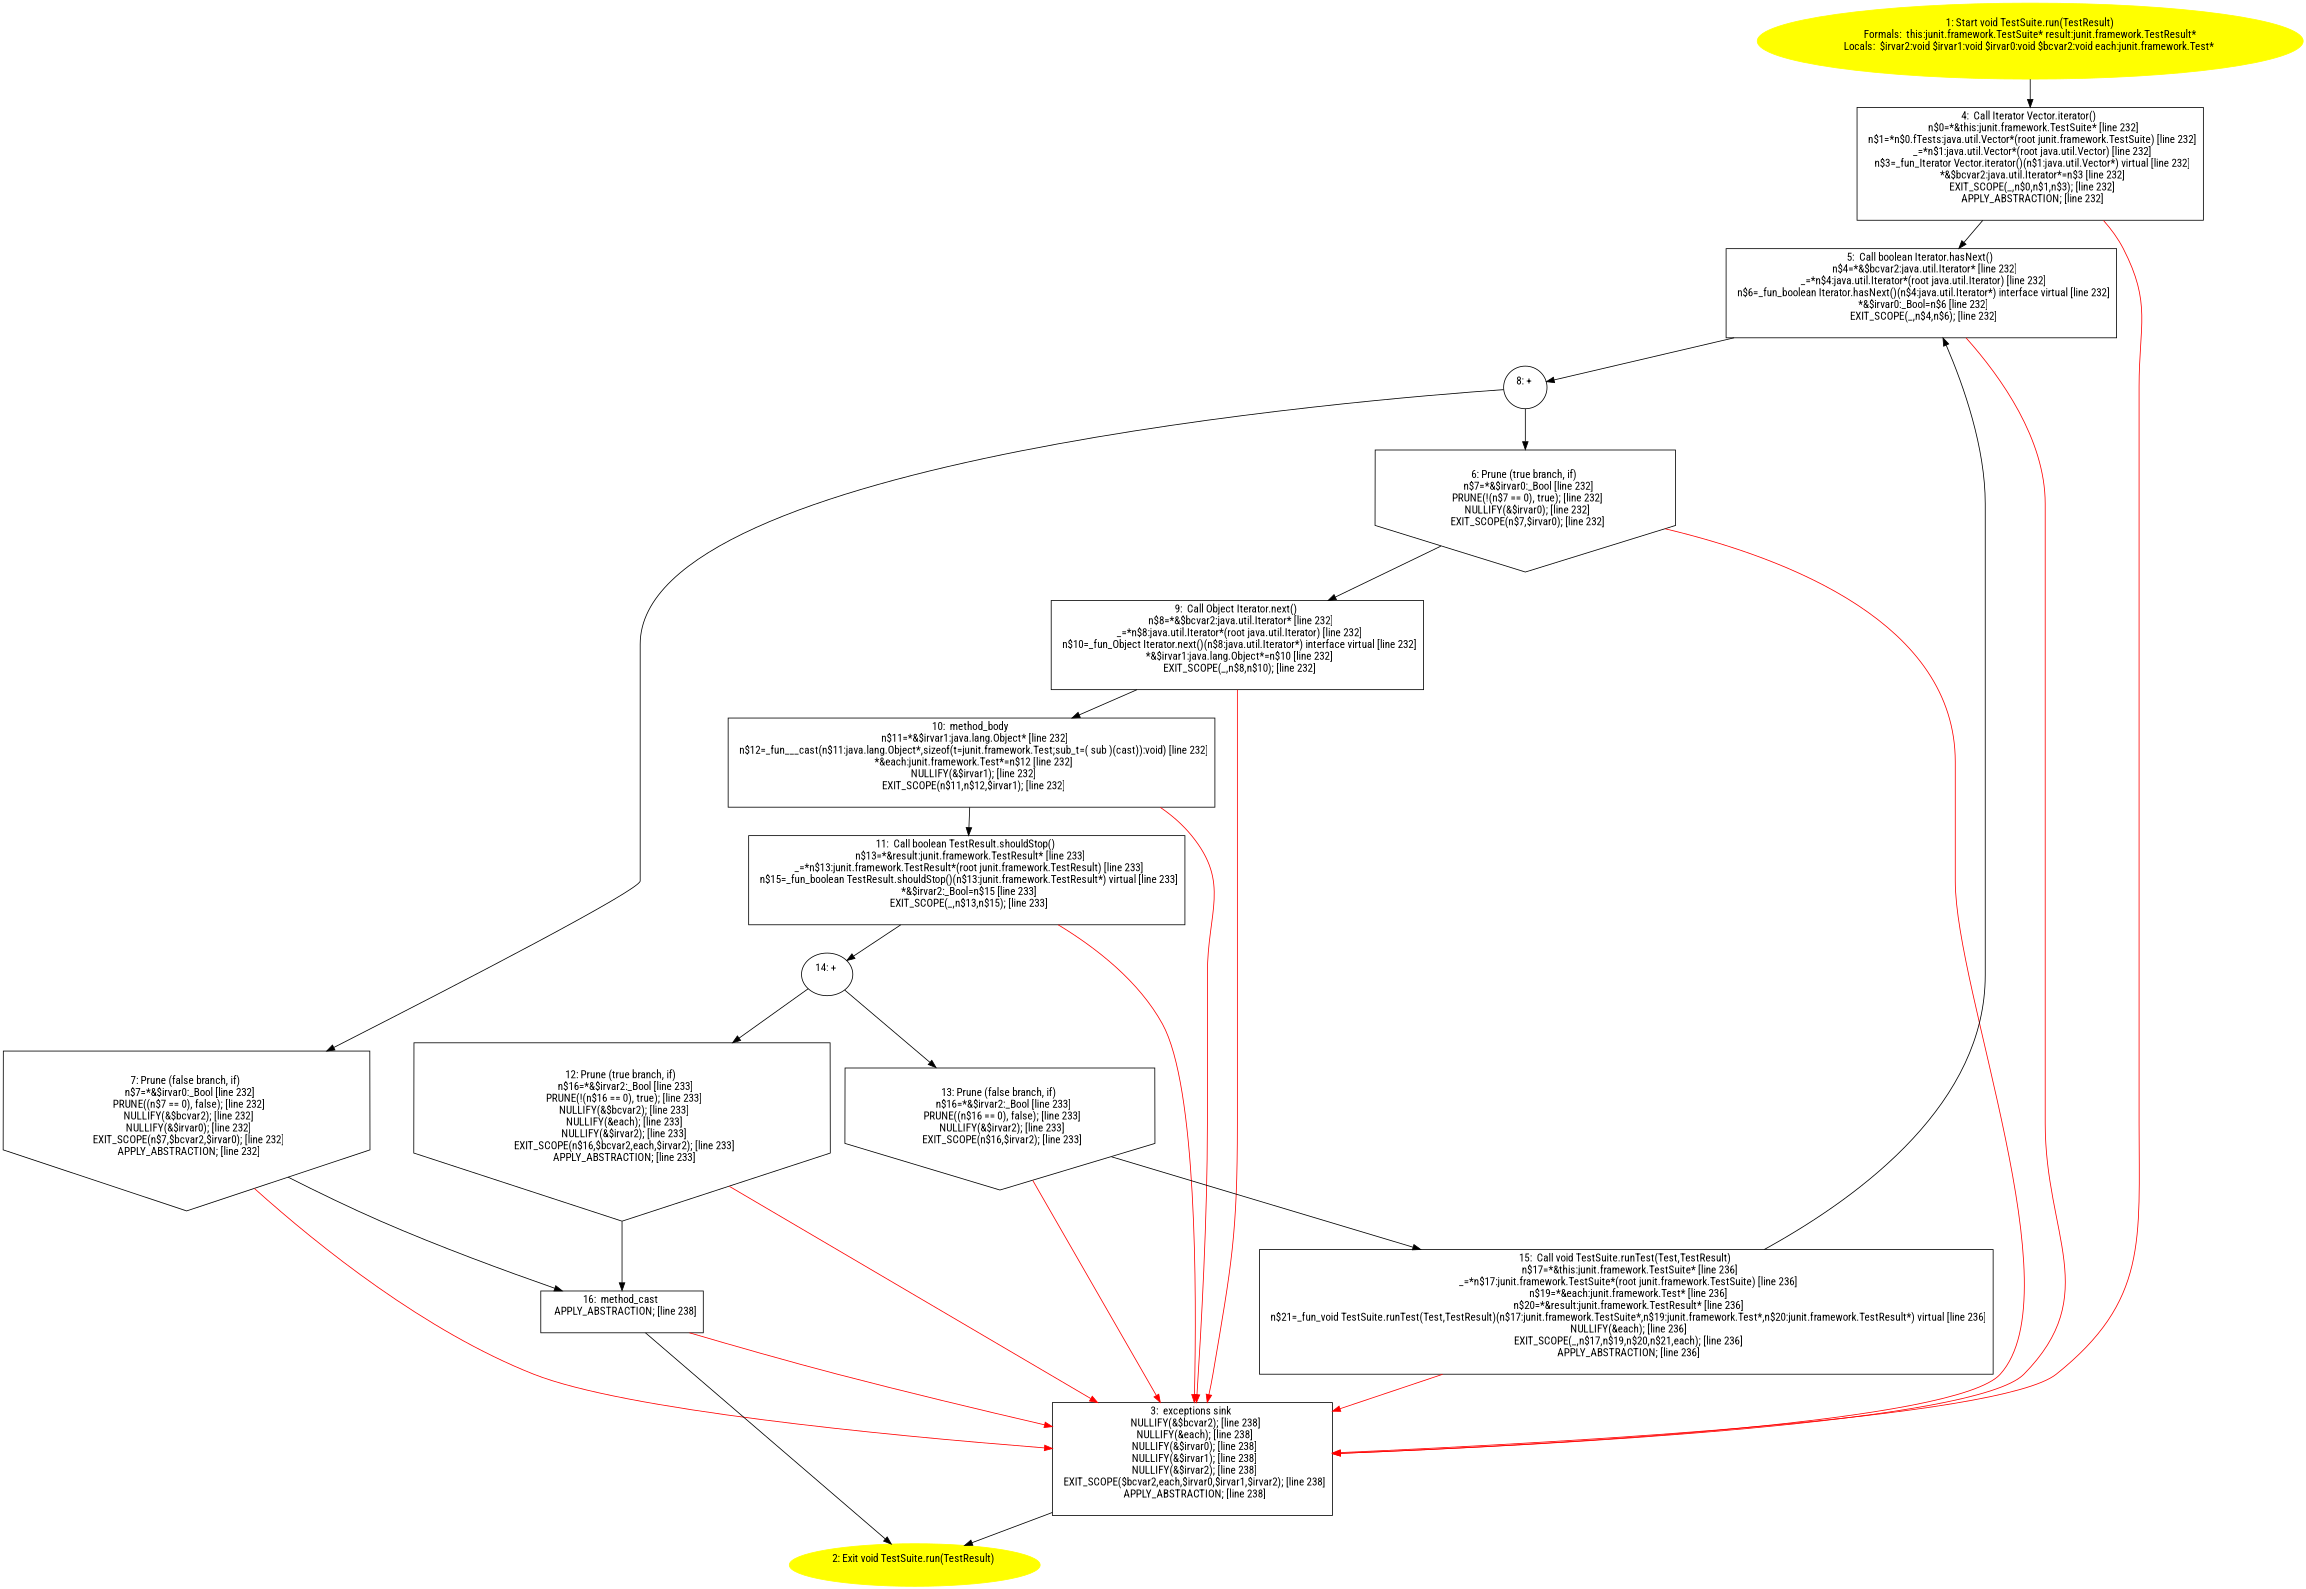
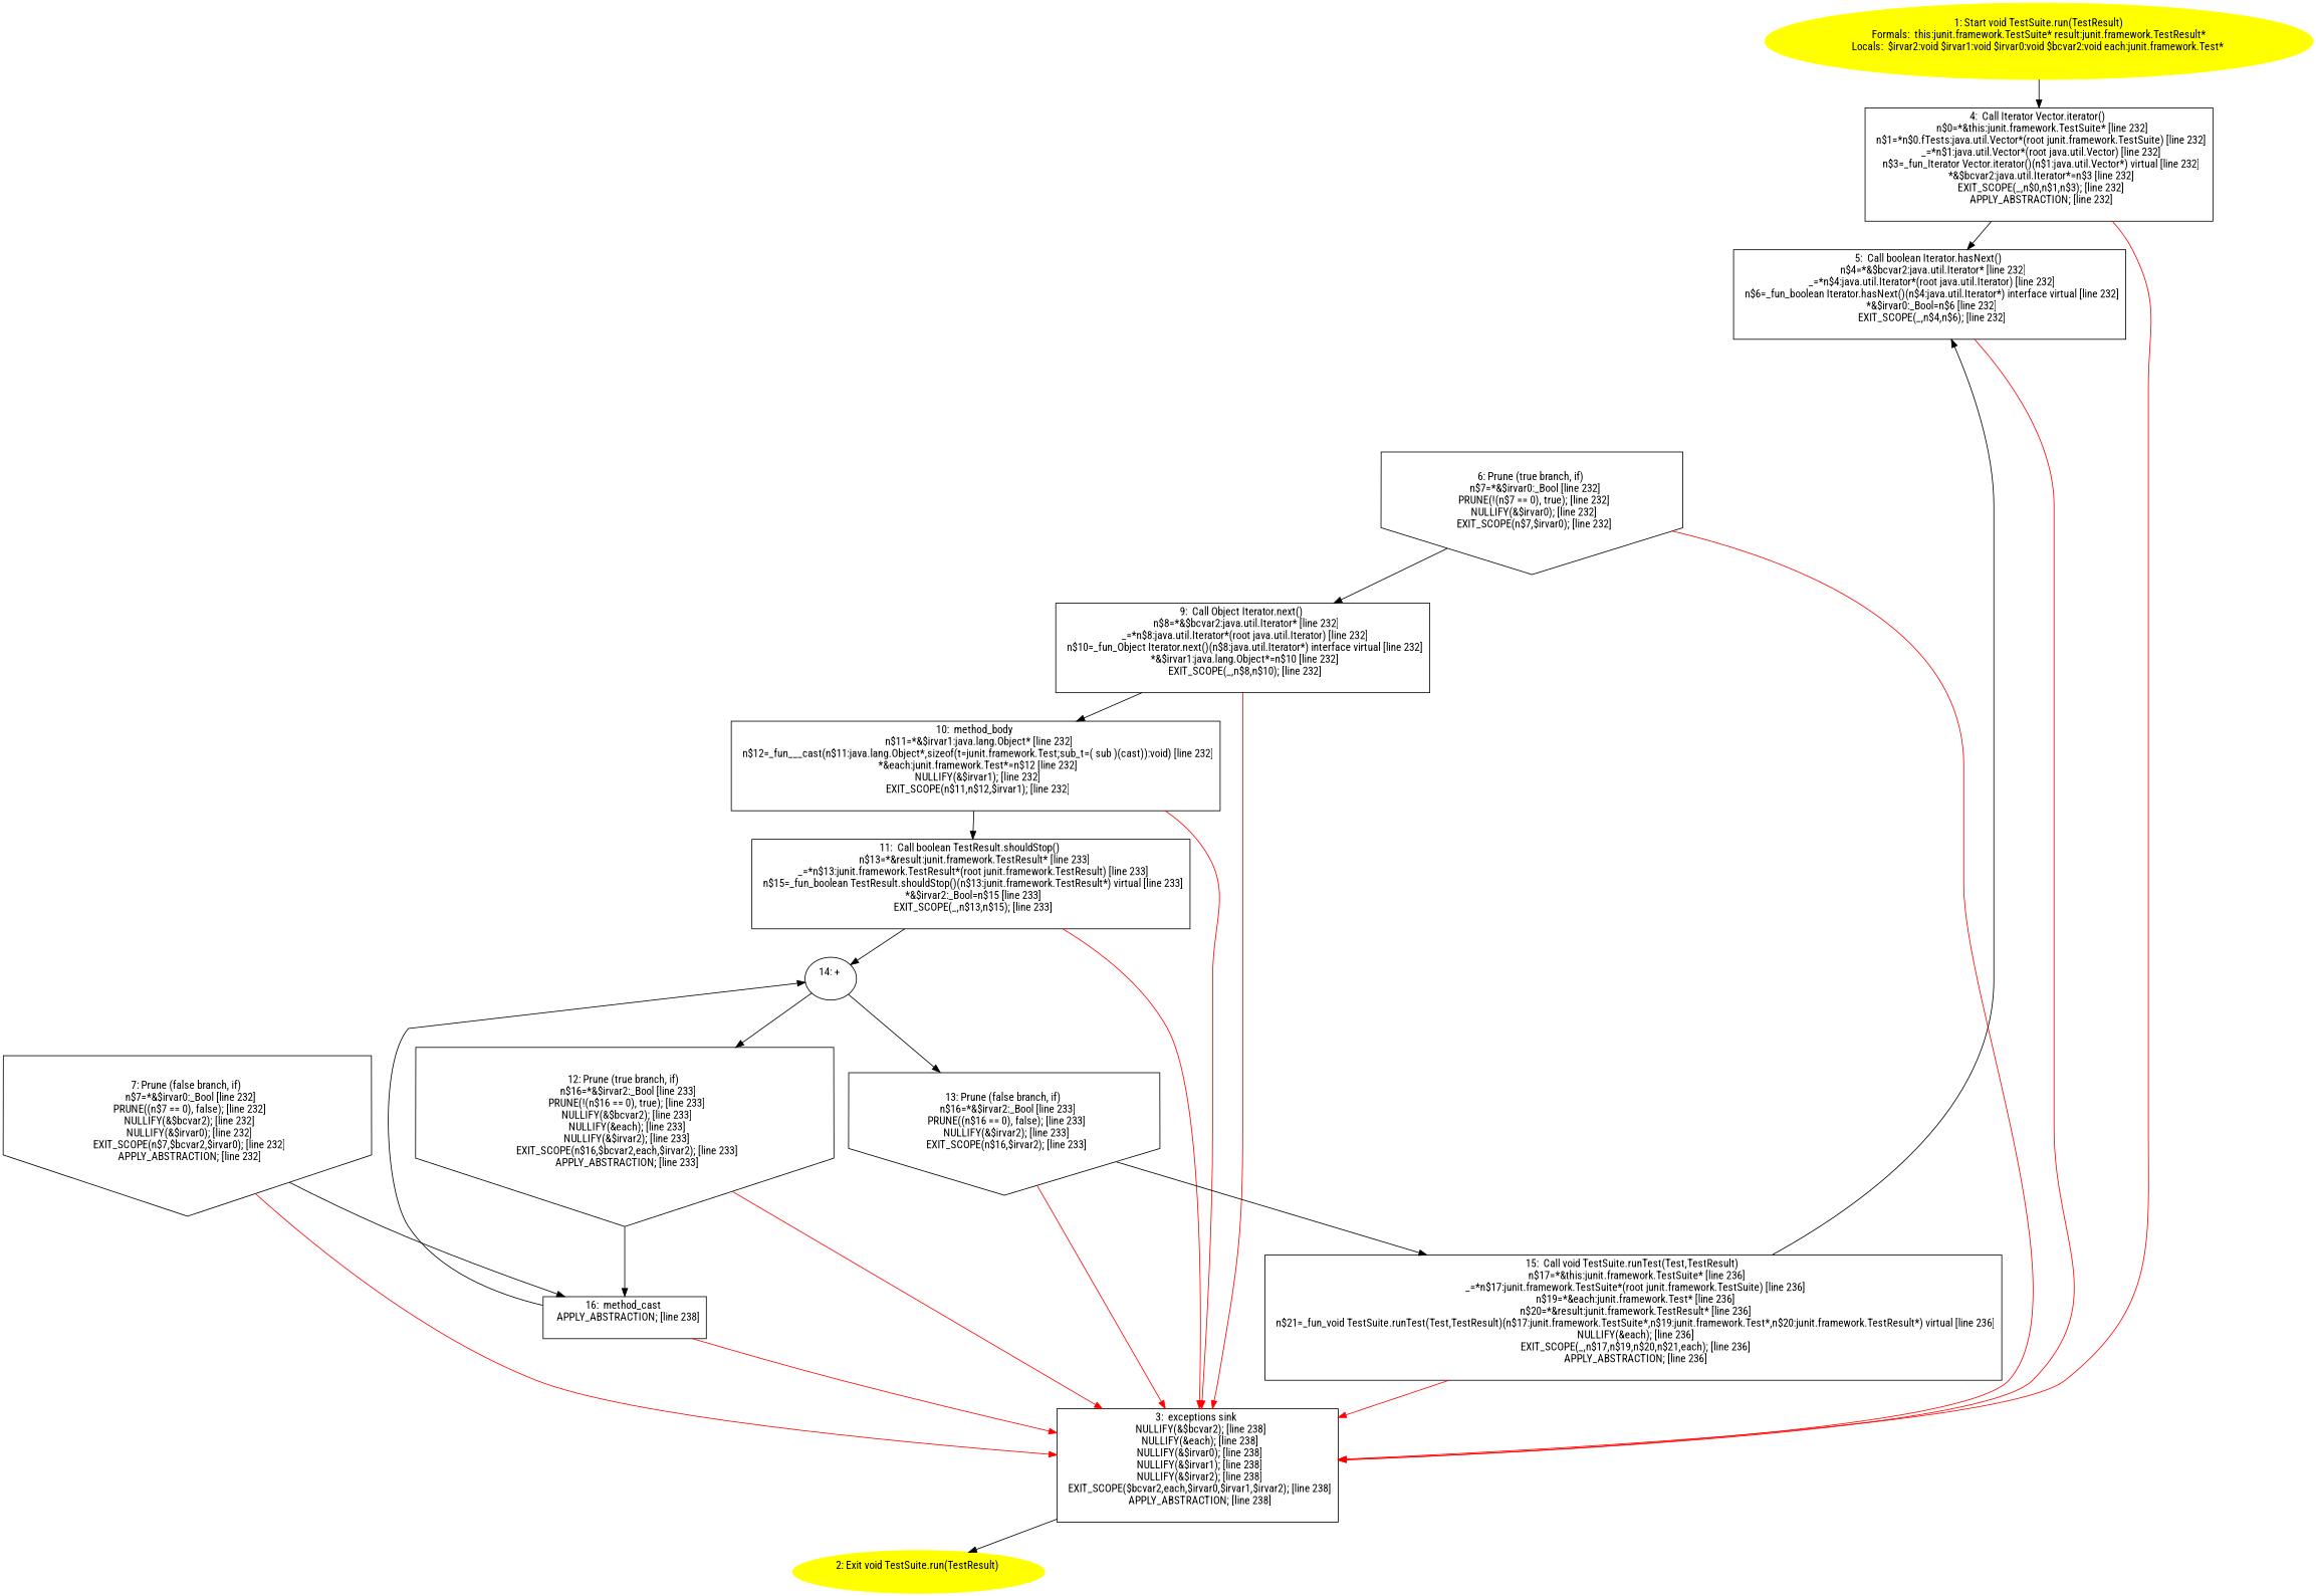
  digraph {
    fontname="Roboto Condensed"
    node [fontname="Roboto Condensed" shape=box]
    edge [fontname="Roboto Condensed"]
    n1 [color=yellow label="1: Start void TestSuite.run(TestResult)\nFormals:  this:junit.framework.TestSuite* result:junit.framework.TestResult*\nLocals:  $irvar2:void $irvar1:void $irvar0:void $bcvar2:void each:junit.framework.Test* \n  " style=filled shape=""]
    n2 [label="4:  Call Iterator Vector.iterator() \n   n$0=*&this:junit.framework.TestSuite* [line 232]\n  n$1=*n$0.fTests:java.util.Vector*(root junit.framework.TestSuite) [line 232]\n  _=*n$1:java.util.Vector*(root java.util.Vector) [line 232]\n  n$3=_fun_Iterator Vector.iterator()(n$1:java.util.Vector*) virtual [line 232]\n  *&$bcvar2:java.util.Iterator*=n$3 [line 232]\n  EXIT_SCOPE(_,n$0,n$1,n$3); [line 232]\n  APPLY_ABSTRACTION; [line 232]\n "]
    n3 [label="3:  exceptions sink \n   NULLIFY(&$bcvar2); [line 238]\n  NULLIFY(&each); [line 238]\n  NULLIFY(&$irvar0); [line 238]\n  NULLIFY(&$irvar1); [line 238]\n  NULLIFY(&$irvar2); [line 238]\n  EXIT_SCOPE($bcvar2,each,$irvar0,$irvar1,$irvar2); [line 238]\n  APPLY_ABSTRACTION; [line 238]\n "]
    n4 [label="5:  Call boolean Iterator.hasNext() \n   n$4=*&$bcvar2:java.util.Iterator* [line 232]\n  _=*n$4:java.util.Iterator*(root java.util.Iterator) [line 232]\n  n$6=_fun_boolean Iterator.hasNext()(n$4:java.util.Iterator*) interface virtual [line 232]\n  *&$irvar0:_Bool=n$6 [line 232]\n  EXIT_SCOPE(_,n$4,n$6); [line 232]\n "]
    n5 [color=yellow label="2: Exit void TestSuite.run(TestResult) \n  " style=filled shape=""]
-   n6 [label="8: + \n  " shape=""]
    n7 [label="6: Prune (true branch, if) \n   n$7=*&$irvar0:_Bool [line 232]\n  PRUNE(!(n$7 == 0), true); [line 232]\n  NULLIFY(&$irvar0); [line 232]\n  EXIT_SCOPE(n$7,$irvar0); [line 232]\n " shape=invhouse]
    n8 [label="7: Prune (false branch, if) \n   n$7=*&$irvar0:_Bool [line 232]\n  PRUNE((n$7 == 0), false); [line 232]\n  NULLIFY(&$bcvar2); [line 232]\n  NULLIFY(&$irvar0); [line 232]\n  EXIT_SCOPE(n$7,$bcvar2,$irvar0); [line 232]\n  APPLY_ABSTRACTION; [line 232]\n " shape=invhouse]
    n9 [label="9:  Call Object Iterator.next() \n   n$8=*&$bcvar2:java.util.Iterator* [line 232]\n  _=*n$8:java.util.Iterator*(root java.util.Iterator) [line 232]\n  n$10=_fun_Object Iterator.next()(n$8:java.util.Iterator*) interface virtual [line 232]\n  *&$irvar1:java.lang.Object*=n$10 [line 232]\n  EXIT_SCOPE(_,n$8,n$10); [line 232]\n "]
    n10 [label="16:  method_cast \n   APPLY_ABSTRACTION; [line 238]\n "]
    n11 [label="10:  method_body \n   n$11=*&$irvar1:java.lang.Object* [line 232]\n  n$12=_fun___cast(n$11:java.lang.Object*,sizeof(t=junit.framework.Test;sub_t=( sub )(cast)):void) [line 232]\n  *&each:junit.framework.Test*=n$12 [line 232]\n  NULLIFY(&$irvar1); [line 232]\n  EXIT_SCOPE(n$11,n$12,$irvar1); [line 232]\n "]
    n12 [label="11:  Call boolean TestResult.shouldStop() \n   n$13=*&result:junit.framework.TestResult* [line 233]\n  _=*n$13:junit.framework.TestResult*(root junit.framework.TestResult) [line 233]\n  n$15=_fun_boolean TestResult.shouldStop()(n$13:junit.framework.TestResult*) virtual [line 233]\n  *&$irvar2:_Bool=n$15 [line 233]\n  EXIT_SCOPE(_,n$13,n$15); [line 233]\n "]
    n13 [label="14: + \n  " shape=""]
    n14 [label="12: Prune (true branch, if) \n   n$16=*&$irvar2:_Bool [line 233]\n  PRUNE(!(n$16 == 0), true); [line 233]\n  NULLIFY(&$bcvar2); [line 233]\n  NULLIFY(&each); [line 233]\n  NULLIFY(&$irvar2); [line 233]\n  EXIT_SCOPE(n$16,$bcvar2,each,$irvar2); [line 233]\n  APPLY_ABSTRACTION; [line 233]\n " shape=invhouse]
    n15 [label="13: Prune (false branch, if) \n   n$16=*&$irvar2:_Bool [line 233]\n  PRUNE((n$16 == 0), false); [line 233]\n  NULLIFY(&$irvar2); [line 233]\n  EXIT_SCOPE(n$16,$irvar2); [line 233]\n " shape=invhouse]
    n16 [label="15:  Call void TestSuite.runTest(Test,TestResult) \n   n$17=*&this:junit.framework.TestSuite* [line 236]\n  _=*n$17:junit.framework.TestSuite*(root junit.framework.TestSuite) [line 236]\n  n$19=*&each:junit.framework.Test* [line 236]\n  n$20=*&result:junit.framework.TestResult* [line 236]\n  n$21=_fun_void TestSuite.runTest(Test,TestResult)(n$17:junit.framework.TestSuite*,n$19:junit.framework.Test*,n$20:junit.framework.TestResult*) virtual [line 236]\n  NULLIFY(&each); [line 236]\n  EXIT_SCOPE(_,n$17,n$19,n$20,n$21,each); [line 236]\n  APPLY_ABSTRACTION; [line 236]\n "]
    n1 -> n2
    n2 -> n3 [color=red]
    n2 -> n4
    n3 -> n5
    n4 -> n3 [color=red]
-   n4 -> n6
-   n6 -> n7
-   n6 -> n8
    n7 -> n3 [color=red]
    n7 -> n9
    n8 -> n3 [color=red]
    n8 -> n10
    n9 -> n3 [color=red]
    n9 -> n11
    n10 -> n3 [color=red]
-   n10 -> n5
+   n10 -> n13
    n11 -> n3 [color=red]
    n11 -> n12
    n12 -> n3 [color=red]
    n12 -> n13
    n13 -> n14
    n13 -> n15
    n14 -> n3 [color=red]
    n14 -> n10
    n15 -> n3 [color=red]
    n15 -> n16
    n16 -> n3 [color=red]
    n16 -> n4
  }
